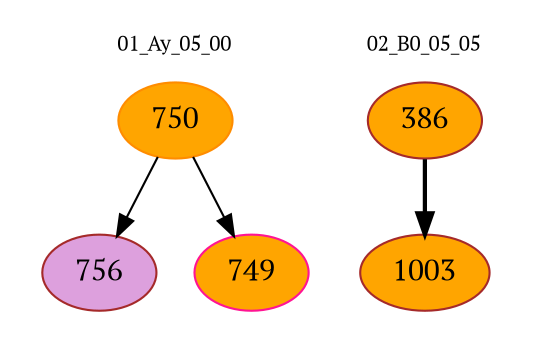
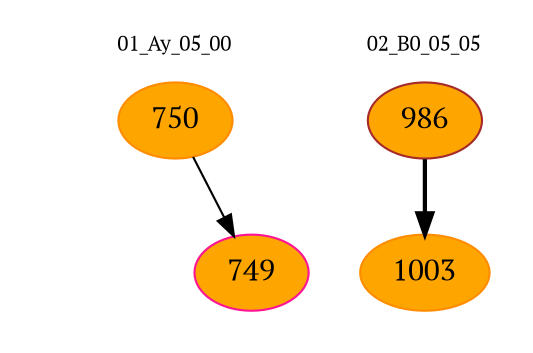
  digraph {
    fontname="PT Serif"
    node [color=darkorange fillcolor=orange fontname="PT Serif" style=filled]
    edge [color=black fontname="PT Serif" style=solid]
    n1 [label=750]
-   n2 [color=brown fillcolor=plum label=756]
    n3 [color=deeppink label=749]
-   n4 [color=brown label=386]
-   n5 [color=brown label=1003]
+   n4 [color=brown label=986]
+   n5 [label=1003]
    subgraph cluster_1 {
      color=white
      fontsize=10
      label="01_Ay_05_00"
      n1
-     n2
      n3
    }
    subgraph cluster_2 {
      color=white
      fontsize=10
      label="02_B0_05_05"
      n4
      n5
    }
-   n1 -> n2
    n1 -> n3
    n4 -> n5 [style=bold]
  }
